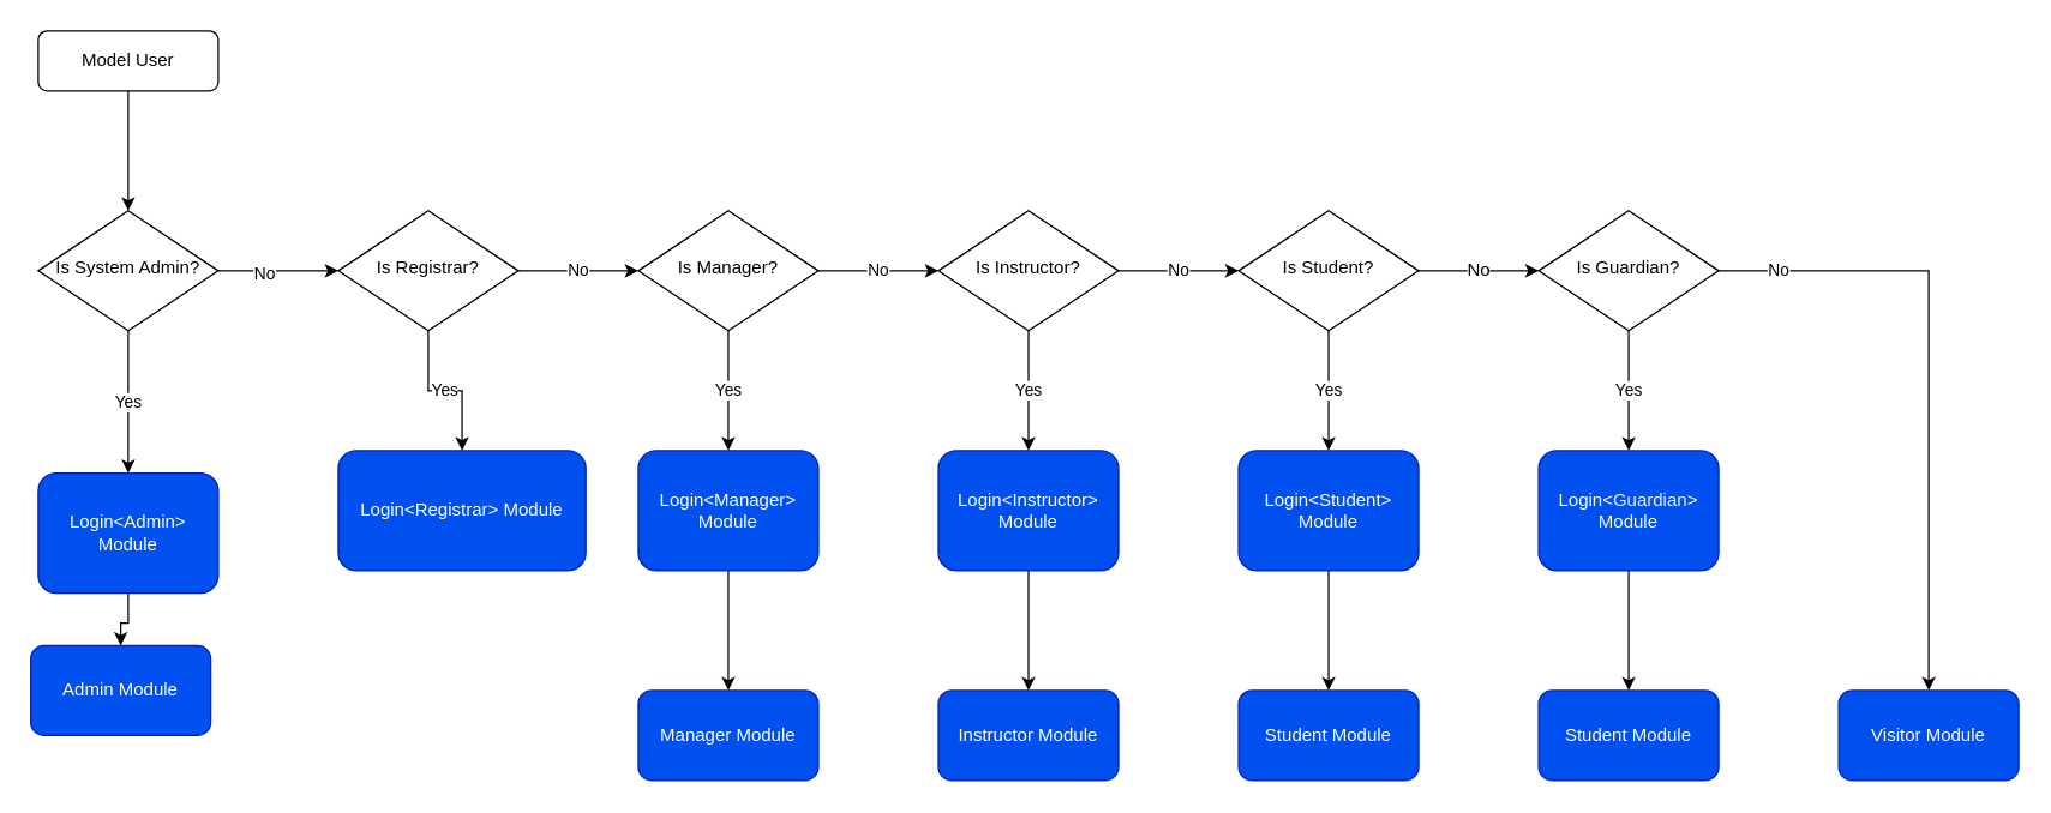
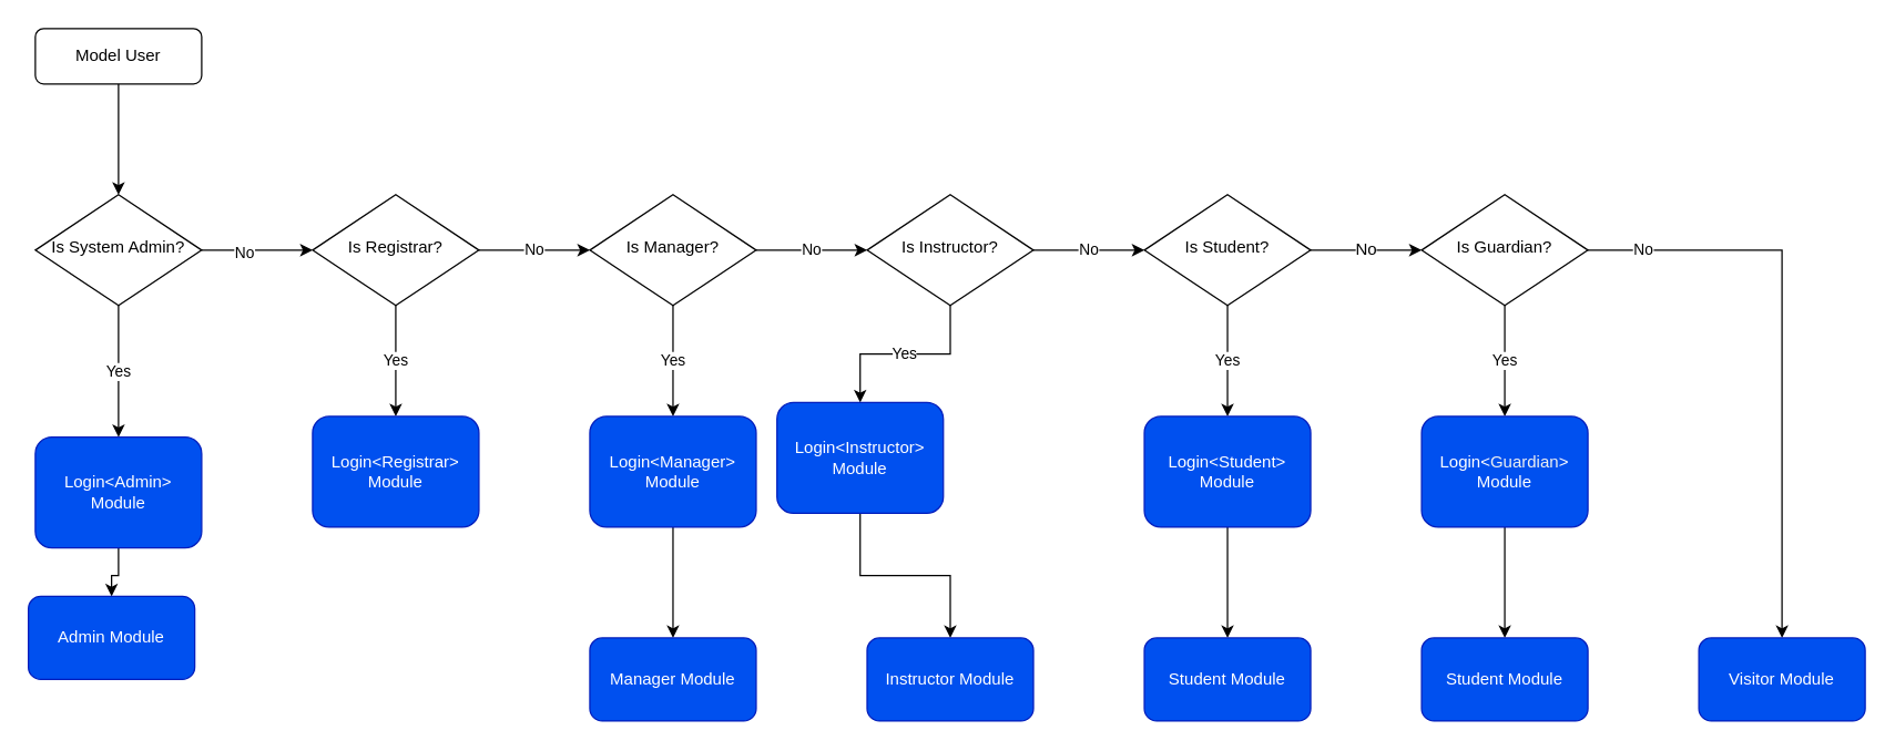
  <mxCell id="0" />
  <mxCell id="1" parent="0" />
  <mxCell id="2" value="" style="edgeStyle=orthogonalEdgeStyle;rounded=0;orthogonalLoop=1;jettySize=auto;html=1;fontSize=5;" parent="1" source="3" target="7" edge="1"><mxGeometry relative="1" as="geometry" /></mxCell>
  <mxCell id="3" value="Model User" style="rounded=1;whiteSpace=wrap;html=1;fontSize=12;glass=0;strokeWidth=1;shadow=0;" parent="1" vertex="1"><mxGeometry x="25" y="20" width="120" height="40" as="geometry" /></mxCell>
  <mxCell id="4" value="" style="edgeStyle=orthogonalEdgeStyle;rounded=0;orthogonalLoop=1;jettySize=auto;html=1;" parent="1" source="7" target="9" edge="1"><mxGeometry relative="1" as="geometry" /></mxCell>
  <mxCell id="5" value="No" style="edgeLabel;html=1;align=center;verticalAlign=middle;resizable=0;points=[];" parent="4" vertex="1" connectable="0"><mxGeometry x="-0.25" y="-1" relative="1" as="geometry"><mxPoint as="offset" /></mxGeometry></mxCell>
  <mxCell id="6" value="Yes" style="edgeStyle=orthogonalEdgeStyle;rounded=0;orthogonalLoop=1;jettySize=auto;html=1;exitX=0.5;exitY=1;exitDx=0;exitDy=0;entryX=0.5;entryY=0;entryDx=0;entryDy=0;" parent="1" source="7" target="17" edge="1"><mxGeometry relative="1" as="geometry" /></mxCell>
  <mxCell id="7" value="Is System Admin?" style="rhombus;whiteSpace=wrap;html=1;shadow=0;fontFamily=Helvetica;fontSize=12;align=center;strokeWidth=1;spacing=6;spacingTop=-4;" parent="1" vertex="1"><mxGeometry x="25" y="140" width="120" height="80" as="geometry" /></mxCell>
  <mxCell id="8" value="No" style="edgeStyle=orthogonalEdgeStyle;rounded=0;orthogonalLoop=1;jettySize=auto;html=1;" parent="1" source="9" target="11" edge="1"><mxGeometry relative="1" as="geometry" /></mxCell>
  <mxCell id="9" value="Is Registrar?" style="rhombus;whiteSpace=wrap;html=1;shadow=0;fontFamily=Helvetica;fontSize=12;align=center;strokeWidth=1;spacing=6;spacingTop=-4;" parent="1" vertex="1"><mxGeometry x="225" y="140" width="120" height="80" as="geometry" /></mxCell>
  <mxCell id="10" value="No" style="edgeStyle=orthogonalEdgeStyle;rounded=0;orthogonalLoop=1;jettySize=auto;html=1;" parent="1" source="11" target="13" edge="1"><mxGeometry relative="1" as="geometry" /></mxCell>
  <mxCell id="11" value="Is Manager?" style="rhombus;whiteSpace=wrap;html=1;shadow=0;fontFamily=Helvetica;fontSize=12;align=center;strokeWidth=1;spacing=6;spacingTop=-4;" parent="1" vertex="1"><mxGeometry x="425" y="140" width="120" height="80" as="geometry" /></mxCell>
  <mxCell id="12" value="No" style="edgeStyle=orthogonalEdgeStyle;rounded=0;orthogonalLoop=1;jettySize=auto;html=1;" parent="1" source="13" target="15" edge="1"><mxGeometry relative="1" as="geometry" /></mxCell>
  <mxCell id="13" value="Is Instructor?" style="rhombus;whiteSpace=wrap;html=1;shadow=0;fontFamily=Helvetica;fontSize=12;align=center;strokeWidth=1;spacing=6;spacingTop=-4;" parent="1" vertex="1"><mxGeometry x="625" y="140" width="120" height="80" as="geometry" /></mxCell>
  <mxCell id="14" value="&lt;font style=&quot;font-size: 12px&quot;&gt;No&lt;/font&gt;" style="edgeStyle=orthogonalEdgeStyle;rounded=0;orthogonalLoop=1;jettySize=auto;html=1;strokeWidth=1;fontSize=5;" parent="1" source="15" target="34" edge="1"><mxGeometry relative="1" as="geometry" /></mxCell>
  <mxCell id="15" value="Is Student?" style="rhombus;whiteSpace=wrap;html=1;shadow=0;fontFamily=Helvetica;fontSize=12;align=center;strokeWidth=1;spacing=6;spacingTop=-4;" parent="1" vertex="1"><mxGeometry x="825" y="140" width="120" height="80" as="geometry" /></mxCell>
  <mxCell id="16" value="" style="edgeStyle=orthogonalEdgeStyle;rounded=0;orthogonalLoop=1;jettySize=auto;html=1;fontSize=5;" parent="1" source="17" target="29" edge="1"><mxGeometry relative="1" as="geometry" /></mxCell>
  <mxCell id="17" value="Login&amp;lt;Admin&amp;gt; Module" style="rounded=1;whiteSpace=wrap;html=1;fontSize=12;glass=0;strokeWidth=1;shadow=0;fillColor=#0050ef;strokeColor=#001DBC;fontColor=#ffffff;" parent="1" vertex="1"><mxGeometry x="25" y="315" width="120" height="80" as="geometry" /></mxCell>
  <mxCell id="18" value="Yes" style="edgeStyle=orthogonalEdgeStyle;rounded=0;orthogonalLoop=1;jettySize=auto;html=1;exitX=0.5;exitY=1;exitDx=0;exitDy=0;entryX=0.5;entryY=0;entryDx=0;entryDy=0;" parent="1" source="9" target="19" edge="1"><mxGeometry relative="1" as="geometry"><mxPoint x="285" y="220" as="sourcePoint" /></mxGeometry></mxCell>
- <mxCell id="19" value="Login&amp;lt;Registrar&amp;gt; Module" style="rounded=1;whiteSpace=wrap;html=1;fontSize=12;glass=0;strokeWidth=1;shadow=0;fillColor=#0050ef;strokeColor=#001DBC;fontColor=#ffffff;" parent="1" vertex="1"><mxGeometry x="225" y="300" width="165" height="80" as="geometry" /></mxCell>
+ <mxCell id="19" value="Login&amp;lt;Registrar&amp;gt; Module" style="rounded=1;whiteSpace=wrap;html=1;fontSize=12;glass=0;strokeWidth=1;shadow=0;fillColor=#0050ef;strokeColor=#001DBC;fontColor=#ffffff;" parent="1" vertex="1"><mxGeometry x="225" y="300" width="120" height="80" as="geometry" /></mxCell>
  <mxCell id="20" value="Yes" style="edgeStyle=orthogonalEdgeStyle;rounded=0;orthogonalLoop=1;jettySize=auto;html=1;entryX=0.5;entryY=0;entryDx=0;entryDy=0;" parent="1" source="11" target="22" edge="1"><mxGeometry relative="1" as="geometry"><mxPoint x="485" y="220" as="sourcePoint" /></mxGeometry></mxCell>
  <mxCell id="21" value="" style="edgeStyle=orthogonalEdgeStyle;rounded=0;orthogonalLoop=1;jettySize=auto;html=1;strokeWidth=1;fontSize=5;" parent="1" source="22" target="30" edge="1"><mxGeometry relative="1" as="geometry" /></mxCell>
  <mxCell id="22" value="Login&amp;lt;Manager&amp;gt; Module" style="rounded=1;whiteSpace=wrap;html=1;fontSize=12;glass=0;strokeWidth=1;shadow=0;fillColor=#0050ef;strokeColor=#001DBC;fontColor=#ffffff;" parent="1" vertex="1"><mxGeometry x="425" y="300" width="120" height="80" as="geometry" /></mxCell>
  <mxCell id="23" value="Yes" style="edgeStyle=orthogonalEdgeStyle;rounded=0;orthogonalLoop=1;jettySize=auto;html=1;entryX=0.5;entryY=0;entryDx=0;entryDy=0;" parent="1" source="13" target="25" edge="1"><mxGeometry relative="1" as="geometry"><mxPoint x="685" y="220" as="sourcePoint" /></mxGeometry></mxCell>
  <mxCell id="24" value="" style="edgeStyle=orthogonalEdgeStyle;rounded=0;orthogonalLoop=1;jettySize=auto;html=1;strokeWidth=1;fontSize=5;" parent="1" source="25" target="31" edge="1"><mxGeometry relative="1" as="geometry" /></mxCell>
- <mxCell id="25" value="Login&amp;lt;Instructor&amp;gt; Module" style="rounded=1;whiteSpace=wrap;html=1;fontSize=12;glass=0;strokeWidth=1;shadow=0;fillColor=#0050ef;strokeColor=#001DBC;fontColor=#ffffff;" parent="1" vertex="1"><mxGeometry x="625" y="300" width="120" height="80" as="geometry" /></mxCell>
+ <mxCell id="25" value="Login&amp;lt;Instructor&amp;gt; Module" style="rounded=1;whiteSpace=wrap;html=1;fontSize=12;glass=0;strokeWidth=1;shadow=0;fillColor=#0050ef;strokeColor=#001DBC;fontColor=#ffffff;" parent="1" vertex="1"><mxGeometry x="560" y="290" width="120" height="80" as="geometry" /></mxCell>
  <mxCell id="26" value="Yes" style="edgeStyle=orthogonalEdgeStyle;rounded=0;orthogonalLoop=1;jettySize=auto;html=1;entryX=0.5;entryY=0;entryDx=0;entryDy=0;" parent="1" source="15" target="28" edge="1"><mxGeometry relative="1" as="geometry"><mxPoint x="885" y="220" as="sourcePoint" /></mxGeometry></mxCell>
  <mxCell id="27" value="" style="edgeStyle=orthogonalEdgeStyle;rounded=0;orthogonalLoop=1;jettySize=auto;html=1;strokeWidth=1;fontSize=5;" parent="1" source="28" target="32" edge="1"><mxGeometry relative="1" as="geometry" /></mxCell>
  <mxCell id="28" value="Login&amp;lt;Student&amp;gt; Module" style="rounded=1;whiteSpace=wrap;html=1;fontSize=12;glass=0;strokeWidth=1;shadow=0;fillColor=#0050ef;strokeColor=#001DBC;fontColor=#ffffff;" parent="1" vertex="1"><mxGeometry x="825" y="300" width="120" height="80" as="geometry" /></mxCell>
  <mxCell id="29" value="Admin Module" style="rounded=1;whiteSpace=wrap;html=1;fontSize=12;glass=0;strokeWidth=1;shadow=0;fillColor=#0050ef;strokeColor=#001DBC;fontColor=#ffffff;" parent="1" vertex="1"><mxGeometry x="20" y="430" width="120" height="60" as="geometry" /></mxCell>
  <mxCell id="30" value="Manager Module" style="rounded=1;whiteSpace=wrap;html=1;fontSize=12;glass=0;strokeWidth=1;shadow=0;fillColor=#0050ef;strokeColor=#001DBC;fontColor=#ffffff;" parent="1" vertex="1"><mxGeometry x="425" y="460" width="120" height="60" as="geometry" /></mxCell>
  <mxCell id="31" value="Instructor Module" style="rounded=1;whiteSpace=wrap;html=1;fontSize=12;glass=0;strokeWidth=1;shadow=0;fillColor=#0050ef;strokeColor=#001DBC;fontColor=#ffffff;" parent="1" vertex="1"><mxGeometry x="625" y="460" width="120" height="60" as="geometry" /></mxCell>
  <mxCell id="32" value="Student&amp;nbsp;Module" style="rounded=1;whiteSpace=wrap;html=1;fontSize=12;glass=0;strokeWidth=1;shadow=0;fillColor=#0050ef;strokeColor=#001DBC;fontColor=#ffffff;" parent="1" vertex="1"><mxGeometry x="825" y="460" width="120" height="60" as="geometry" /></mxCell>
  <mxCell id="33" value="No" style="edgeStyle=orthogonalEdgeStyle;rounded=0;orthogonalLoop=1;jettySize=auto;html=1;entryX=0.5;entryY=0;entryDx=0;entryDy=0;" parent="1" source="34" target="39" edge="1"><mxGeometry x="-0.809" relative="1" as="geometry"><mxPoint x="1285" y="300" as="targetPoint" /><mxPoint as="offset" /></mxGeometry></mxCell>
  <mxCell id="34" value="Is Guardian?" style="rhombus;whiteSpace=wrap;html=1;shadow=0;fontFamily=Helvetica;fontSize=12;align=center;strokeWidth=1;spacing=6;spacingTop=-4;" parent="1" vertex="1"><mxGeometry x="1025" y="140" width="120" height="80" as="geometry" /></mxCell>
  <mxCell id="35" value="Yes" style="edgeStyle=orthogonalEdgeStyle;rounded=0;orthogonalLoop=1;jettySize=auto;html=1;entryX=0.5;entryY=0;entryDx=0;entryDy=0;" parent="1" source="34" target="37" edge="1"><mxGeometry relative="1" as="geometry"><mxPoint x="1085" y="220" as="sourcePoint" /></mxGeometry></mxCell>
  <mxCell id="36" value="" style="edgeStyle=orthogonalEdgeStyle;rounded=0;orthogonalLoop=1;jettySize=auto;html=1;strokeWidth=1;fontSize=5;" parent="1" source="37" target="38" edge="1"><mxGeometry relative="1" as="geometry" /></mxCell>
  <mxCell id="37" value="Login&amp;lt;&lt;span style=&quot;color: rgb(240 , 240 , 240)&quot;&gt;Guardian&lt;/span&gt;&amp;gt; Module" style="rounded=1;whiteSpace=wrap;html=1;fontSize=12;glass=0;strokeWidth=1;shadow=0;fillColor=#0050ef;strokeColor=#001DBC;fontColor=#ffffff;" parent="1" vertex="1"><mxGeometry x="1025" y="300" width="120" height="80" as="geometry" /></mxCell>
  <mxCell id="38" value="Student&amp;nbsp;Module" style="rounded=1;whiteSpace=wrap;html=1;fontSize=12;glass=0;strokeWidth=1;shadow=0;fillColor=#0050ef;strokeColor=#001DBC;fontColor=#ffffff;" parent="1" vertex="1"><mxGeometry x="1025" y="460" width="120" height="60" as="geometry" /></mxCell>
  <mxCell id="39" value="Visitor&amp;nbsp;Module" style="rounded=1;whiteSpace=wrap;html=1;fontSize=12;glass=0;strokeWidth=1;shadow=0;fillColor=#0050ef;strokeColor=#001DBC;fontColor=#ffffff;" parent="1" vertex="1"><mxGeometry x="1225" y="460" width="120" height="60" as="geometry" /></mxCell>
